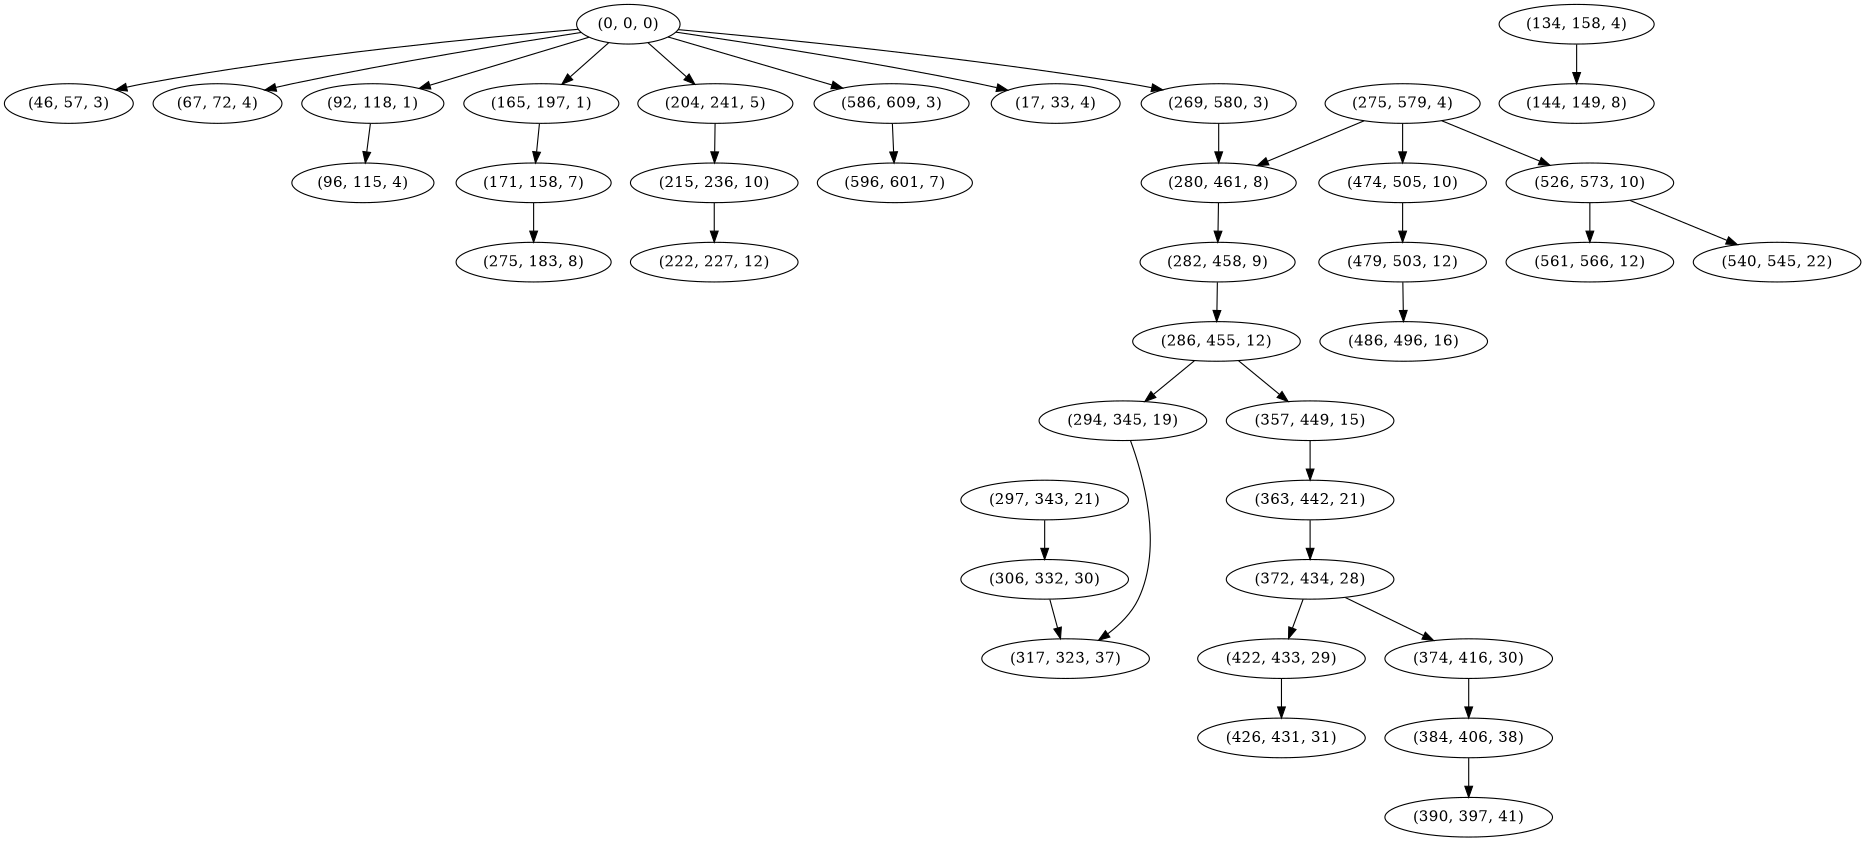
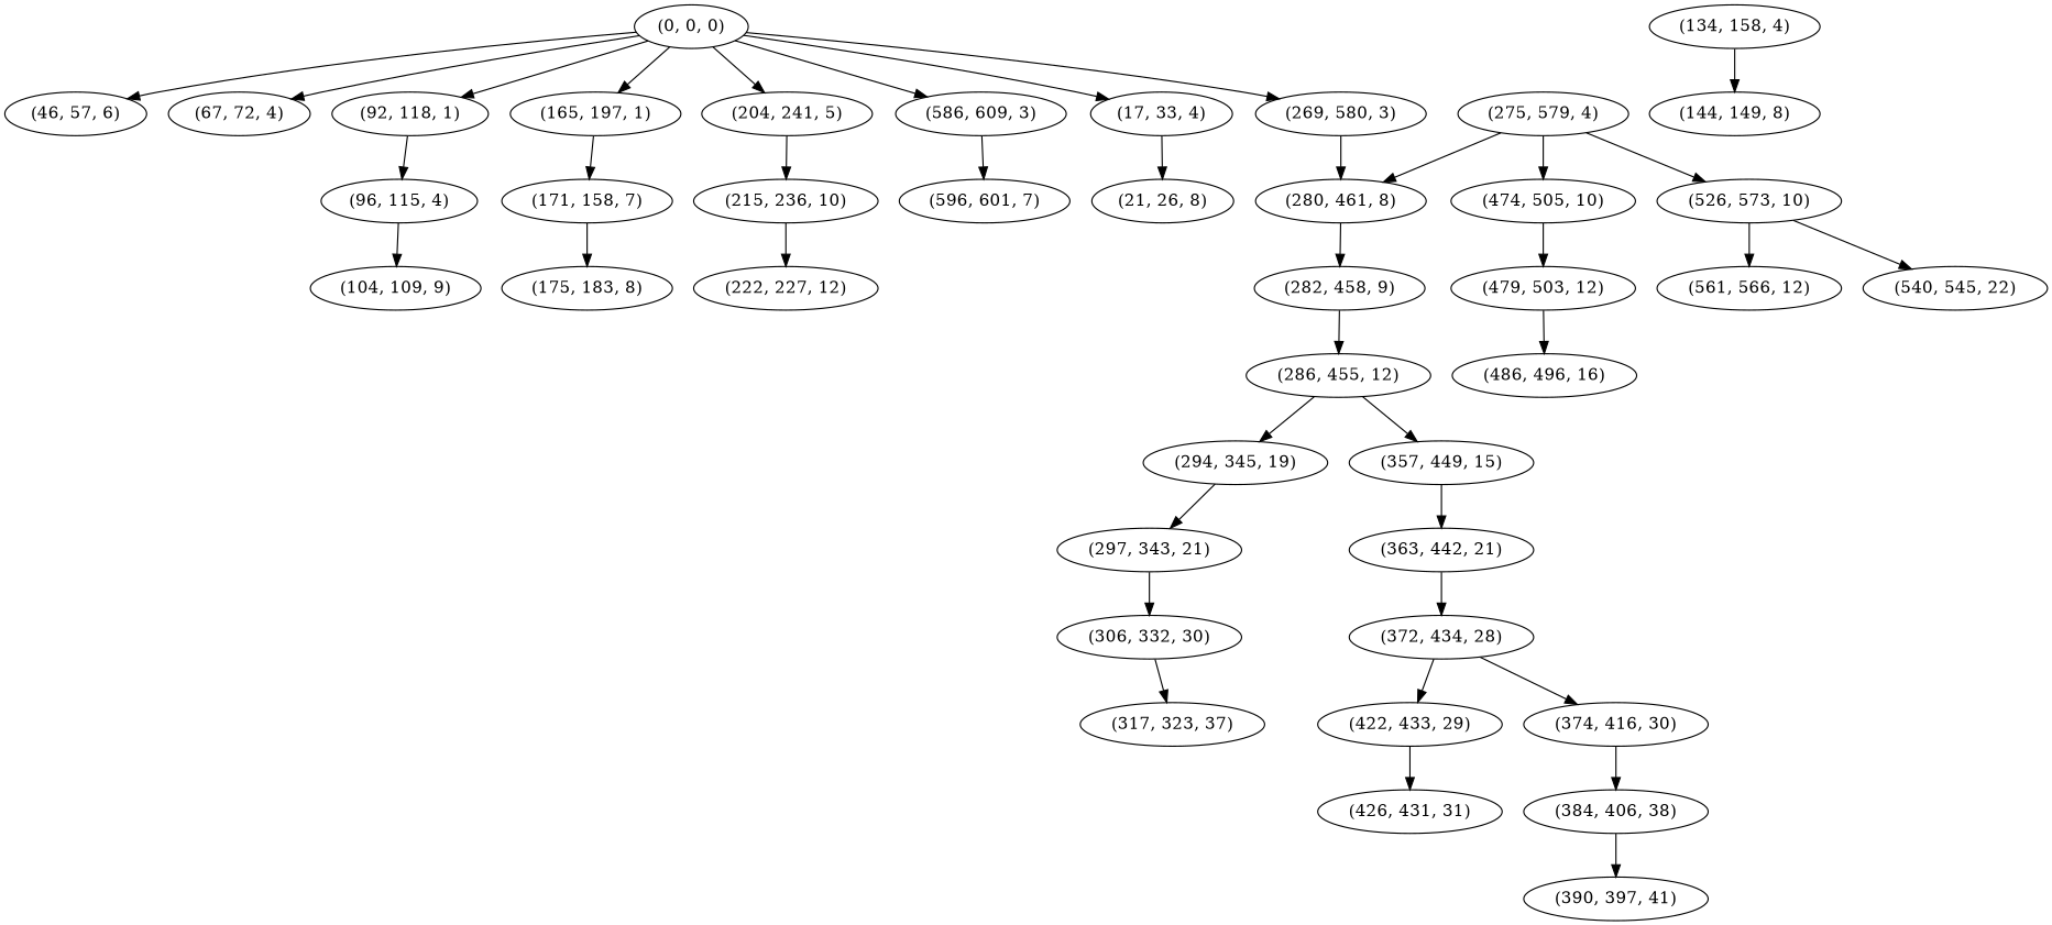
  digraph {
    "(0, 0, 0)"
    "(17, 33, 4)"
-   "(46, 57, 6)" [label="(46, 57, 3)"]
+   "(46, 57, 6)"
    "(67, 72, 4)"
    "(92, 118, 1)"
    "(165, 197, 1)"
    "(204, 241, 5)"
    "(269, 580, 3)"
    "(586, 609, 3)"
+   "(21, 26, 8)"
    "(96, 115, 4)"
    "(134, 158, 4)"
    "(144, 149, 8)"
    n14 [label="(171, 158, 7)"]
    "(215, 236, 10)"
    "(280, 461, 8)"
    "(596, 601, 7)"
-   "(175, 183, 8)" [label="(275, 183, 8)"]
+   "(104, 109, 9)"
+   "(175, 183, 8)"
    "(222, 227, 12)"
    "(275, 579, 4)"
    "(474, 505, 10)"
    "(526, 573, 10)"
    "(282, 458, 9)"
    "(479, 503, 12)"
    "(540, 545, 22)"
    "(561, 566, 12)"
    "(286, 455, 12)"
    "(294, 345, 19)"
    "(357, 449, 15)"
    "(297, 343, 21)"
    "(363, 442, 21)"
    "(306, 332, 30)"
    "(317, 323, 37)"
    "(372, 434, 28)"
    "(374, 416, 30)"
    "(422, 433, 29)"
    "(384, 406, 38)"
    "(426, 431, 31)"
    "(390, 397, 41)"
    "(486, 496, 16)"
    "(0, 0, 0)" -> "(17, 33, 4)"
    "(0, 0, 0)" -> "(46, 57, 6)"
    "(0, 0, 0)" -> "(67, 72, 4)"
    "(0, 0, 0)" -> "(92, 118, 1)"
    "(0, 0, 0)" -> "(165, 197, 1)"
    "(0, 0, 0)" -> "(204, 241, 5)"
    "(0, 0, 0)" -> "(269, 580, 3)"
    "(0, 0, 0)" -> "(586, 609, 3)"
+   "(17, 33, 4)" -> "(21, 26, 8)"
    "(92, 118, 1)" -> "(96, 115, 4)"
    "(165, 197, 1)" -> n14
    "(204, 241, 5)" -> "(215, 236, 10)"
    "(269, 580, 3)" -> "(280, 461, 8)"
    "(586, 609, 3)" -> "(596, 601, 7)"
+   "(96, 115, 4)" -> "(104, 109, 9)"
    "(134, 158, 4)" -> "(144, 149, 8)"
    n14 -> "(175, 183, 8)"
    "(215, 236, 10)" -> "(222, 227, 12)"
    "(280, 461, 8)" -> "(282, 458, 9)"
    "(275, 579, 4)" -> "(280, 461, 8)"
    "(275, 579, 4)" -> "(474, 505, 10)"
    "(275, 579, 4)" -> "(526, 573, 10)"
    "(474, 505, 10)" -> "(479, 503, 12)"
    "(526, 573, 10)" -> "(540, 545, 22)"
    "(526, 573, 10)" -> "(561, 566, 12)"
    "(282, 458, 9)" -> "(286, 455, 12)"
    "(479, 503, 12)" -> "(486, 496, 16)"
    "(286, 455, 12)" -> "(294, 345, 19)"
    "(286, 455, 12)" -> "(357, 449, 15)"
-   "(294, 345, 19)" -> "(317, 323, 37)"
+   "(294, 345, 19)" -> "(297, 343, 21)"
    "(357, 449, 15)" -> "(363, 442, 21)"
    "(297, 343, 21)" -> "(306, 332, 30)"
    "(363, 442, 21)" -> "(372, 434, 28)"
    "(306, 332, 30)" -> "(317, 323, 37)"
    "(372, 434, 28)" -> "(374, 416, 30)"
    "(372, 434, 28)" -> "(422, 433, 29)"
    "(374, 416, 30)" -> "(384, 406, 38)"
    "(422, 433, 29)" -> "(426, 431, 31)"
    "(384, 406, 38)" -> "(390, 397, 41)"
  }
